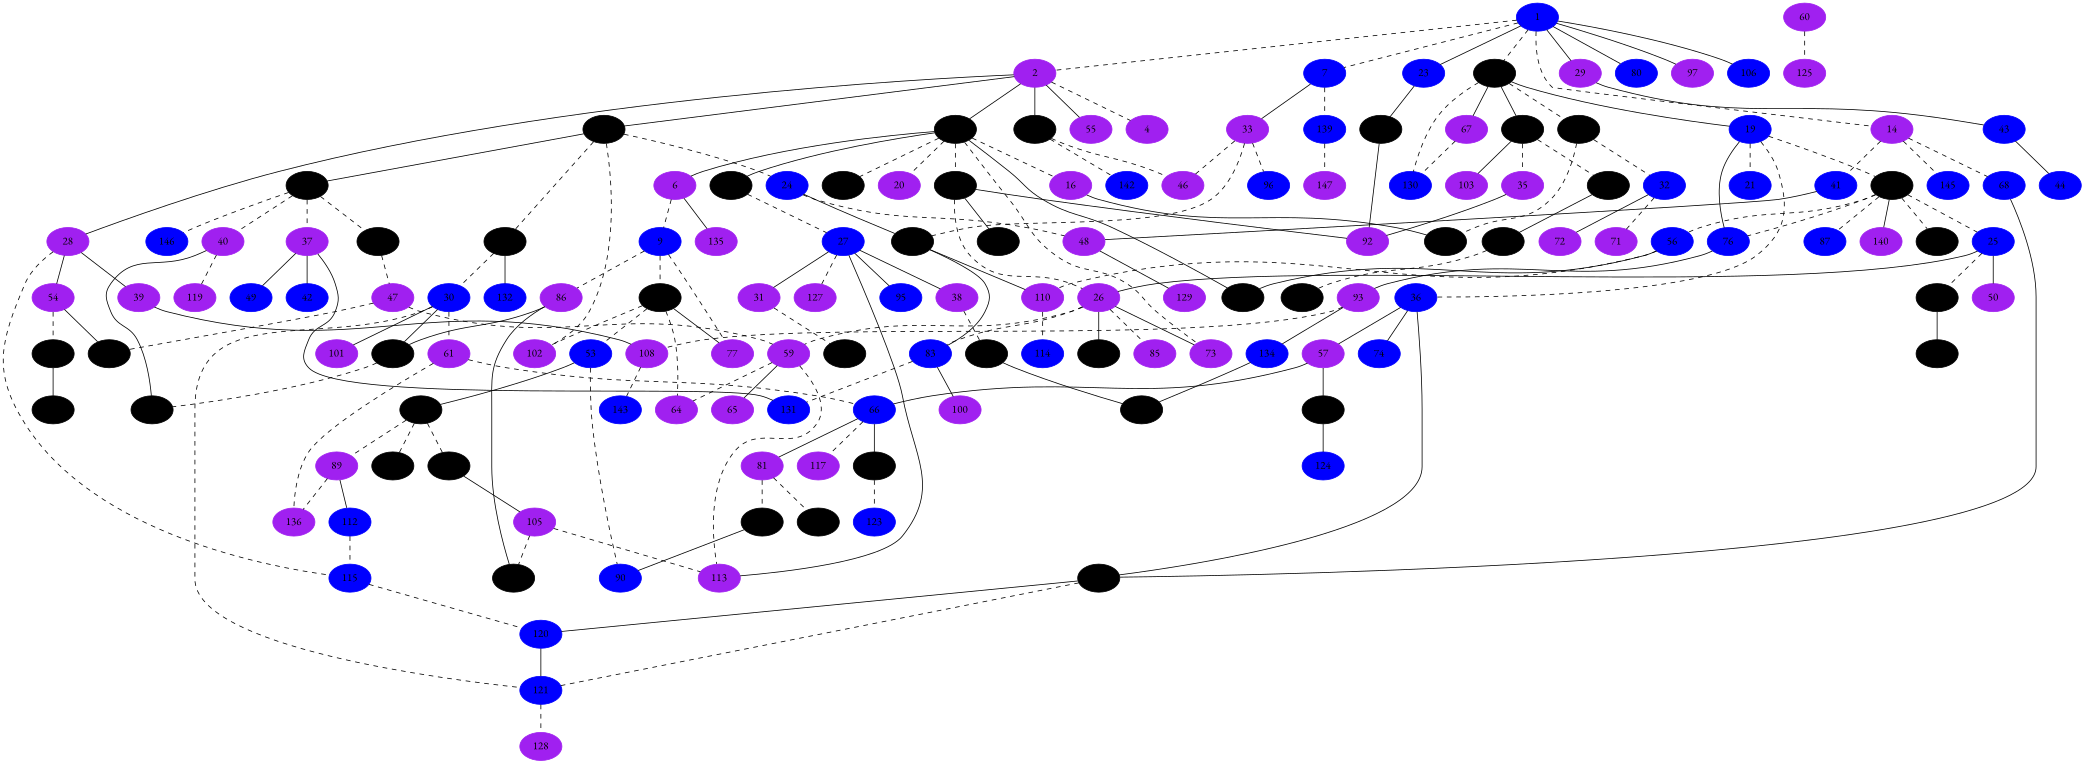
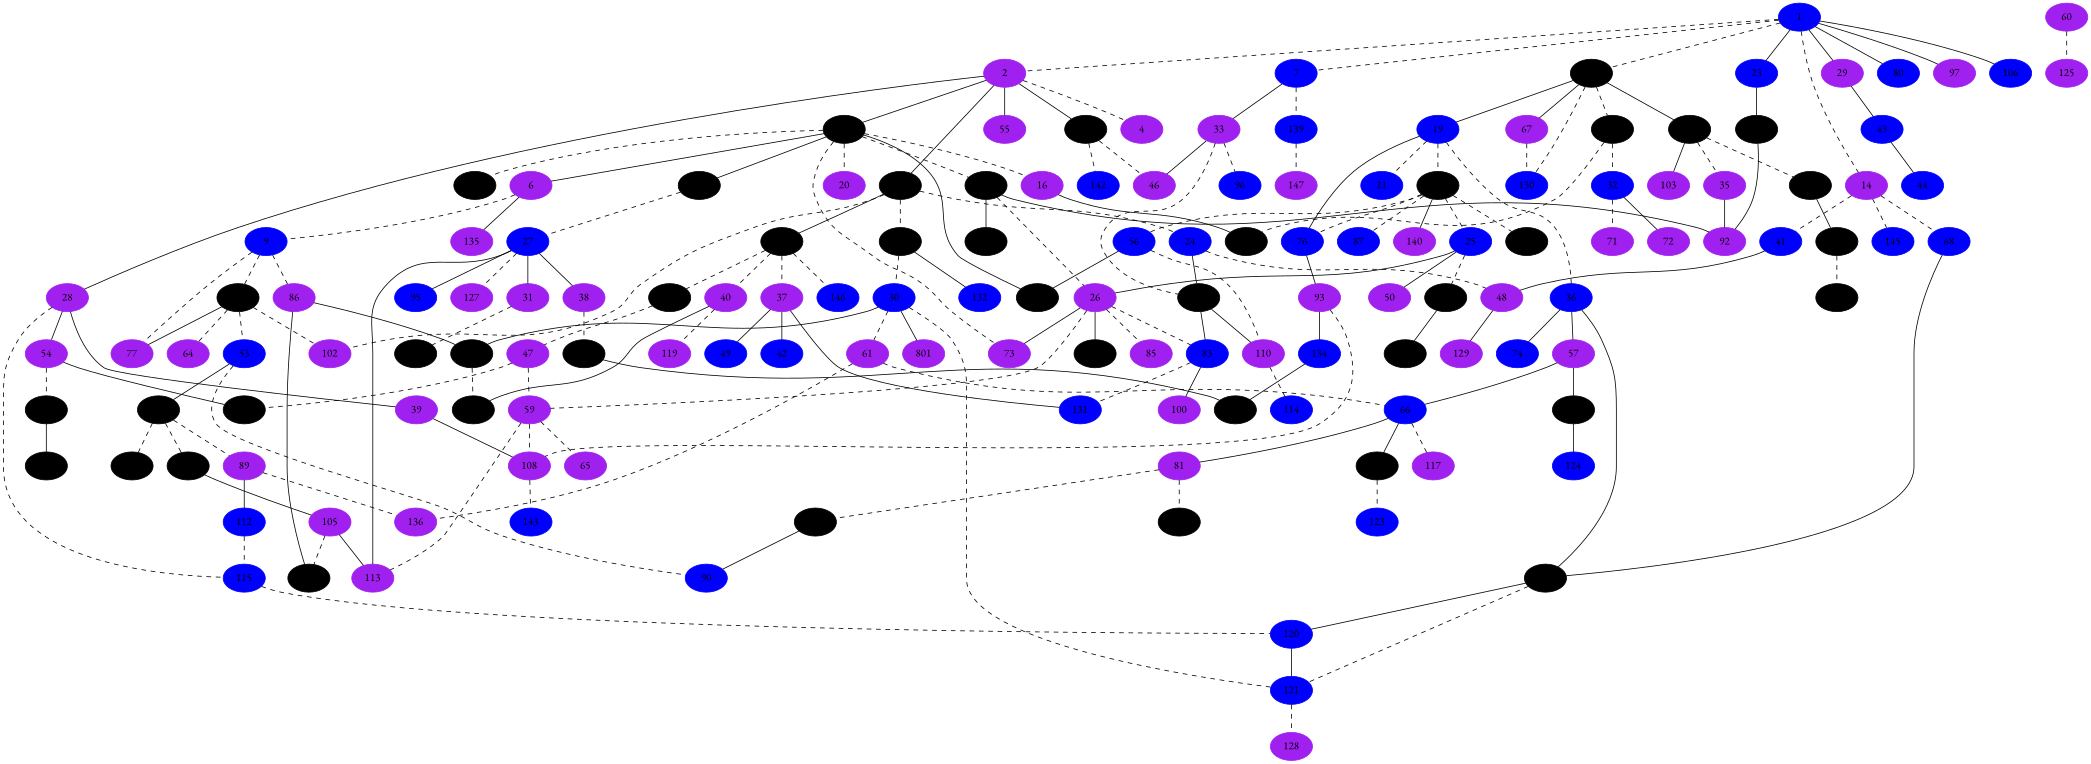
  graph {
    fontname="EB Garamond"
    node [color=purple fontname="EB Garamond" style=filled]
    edge [fontname="EB Garamond" style=dashed]
    1 [color=blue]
    2
    7 [color=blue]
    8 [color=black]
    14
    23 [color=blue]
    29
    80 [color=blue]
    97
    106 [color=blue]
    3 [color=black]
    4
    5 [color=black]
    28
    45 [color=black]
    55
    33
    139 [color=blue]
    12 [color=black]
    18 [color=black]
    19 [color=blue]
    67
    130 [color=blue]
    41 [color=blue]
    68 [color=blue]
    145 [color=blue]
    75 [color=black]
    43 [color=blue]
    10 [color=black]
    15 [color=black]
    24 [color=blue]
    102
    6
    11 [color=black]
    13 [color=black]
    16
    20
    73
    78 [color=black]
    94 [color=black]
    39
    54
    115 [color=blue]
    46
    142 [color=blue]
    30 [color=blue]
    132 [color=blue]
    17 [color=black]
    37
    40
    146 [color=blue]
    48
    63 [color=black]
    9 [color=blue]
    135
    27 [color=blue]
    26
    92
    144 [color=black]
    99 [color=black]
    51 [color=black]
    77
    86
    96 [color=blue]
    147
    35
    79 [color=black]
    103
    32 [color=blue]
    21 [color=blue]
    22 [color=black]
    36 [color=blue]
    76 [color=blue]
    53 [color=blue]
    64
    111 [color=black]
    126 [color=black]
    61
-   101
+   101 [label=801]
    121 [color=blue]
    31
    38
    95 [color=blue]
    113
    127
    91 [color=black]
    59
    69 [color=black]
    83 [color=blue]
    85
    107 [color=black]
    47
    42 [color=blue]
    49 [color=blue]
    131 [color=blue]
    118 [color=black]
    119
    138 [color=black]
    71
    72
    25 [color=blue]
    34 [color=black]
    56 [color=blue]
    87 [color=blue]
    140
    57
    74 [color=blue]
    93
    50
    116 [color=black]
    110
    129
    141 [color=black]
    65
    100
    52 [color=black]
    88 [color=black]
    108
    82 [color=black]
    120 [color=blue]
    44 [color=blue]
    66 [color=blue]
    136
    128
    122 [color=black]
    137 [color=black]
    143 [color=blue]
    58 [color=black]
    90 [color=blue]
    62 [color=black]
    89
    98 [color=black]
    104 [color=black]
    114 [color=blue]
    70 [color=black]
    81
    117
    124 [color=blue]
    112 [color=blue]
    105
    60
    125
    123 [color=blue]
    84 [color=black]
    109 [color=black]
    134 [color=blue]
    133 [color=black]
    1 -- 2
    1 -- 7
    1 -- 8
    1 -- 14
    1 -- 23 [style=solid]
    1 -- 29 [style=solid]
    1 -- 80 [style=solid]
    1 -- 97 [style=solid]
    1 -- 106 [style=solid]
    2 -- 3 [style=solid]
    2 -- 4
    2 -- 5 [style=solid]
    2 -- 28 [style=solid]
    2 -- 45 [style=solid]
    2 -- 55 [style=solid]
    7 -- 33 [style=solid]
    7 -- 139
    8 -- 12 [style=solid]
    8 -- 18
    8 -- 19 [style=solid]
    8 -- 67 [style=solid]
    8 -- 130
    14 -- 41
    14 -- 68
    14 -- 145
    23 -- 75 [style=solid]
    29 -- 43 [style=solid]
    3 -- 10
    3 -- 15 [style=solid]
    3 -- 24
    3 -- 102
    5 -- 6 [style=solid]
    5 -- 11 [style=solid]
    5 -- 13
    5 -- 16
    5 -- 20
    5 -- 73
    5 -- 78
    5 -- 94 [style=solid]
    28 -- 39 [style=solid]
    28 -- 54 [style=solid]
    28 -- 115
    45 -- 46
    45 -- 142
-   33 -- 46
+   33 -- 46 [style=solid]
    33 -- 63
    33 -- 96
    139 -- 147
    12 -- 35
    12 -- 79
    12 -- 103 [style=solid]
    18 -- 99
    18 -- 32
    19 -- 21
    19 -- 22
    19 -- 36
    19 -- 76 [style=solid]
    67 -- 130
    41 -- 48 [style=solid]
    68 -- 107 [style=solid]
    75 -- 92 [style=solid]
    43 -- 44 [style=solid]
    10 -- 30
    10 -- 132 [style=solid]
    15 -- 17
    15 -- 37
    15 -- 40
    15 -- 146
    24 -- 48
    24 -- 63 [style=solid]
    6 -- 9
    6 -- 135 [style=solid]
    11 -- 27
    13 -- 26
    13 -- 92 [style=solid]
    13 -- 144 [style=solid]
    16 -- 99 [style=solid]
    39 -- 108 [style=solid]
    54 -- 138 [style=solid]
    54 -- 82
    115 -- 120
    30 -- 111 [style=solid]
    30 -- 61
    30 -- 101 [style=solid]
    30 -- 121
    17 -- 47
    37 -- 42 [style=solid]
    37 -- 49 [style=solid]
    37 -- 131 [style=solid]
    40 -- 118 [style=solid]
    40 -- 119
    48 -- 129 [style=solid]
    63 -- 83 [style=solid]
    63 -- 110 [style=solid]
    9 -- 51
    9 -- 77
    9 -- 86
    27 -- 31 [style=solid]
    27 -- 38 [style=solid]
    27 -- 95 [style=solid]
    27 -- 113 [style=solid]
    27 -- 127
    26 -- 73 [style=solid]
    26 -- 59
    26 -- 69 [style=solid]
    26 -- 83
    26 -- 85
    51 -- 102
    51 -- 77 [style=solid]
    51 -- 53
    51 -- 64
    86 -- 111 [style=solid]
    86 -- 126 [style=solid]
    35 -- 92 [style=solid]
    79 -- 91 [style=solid]
    32 -- 71
    32 -- 72 [style=solid]
    22 -- 76
    22 -- 25
    22 -- 34
    22 -- 56
    22 -- 87
    22 -- 140 [style=solid]
    36 -- 107 [style=solid]
    36 -- 57 [style=solid]
    36 -- 74 [style=solid]
    76 -- 93 [style=solid]
    53 -- 58 [style=solid]
    53 -- 90
    111 -- 118
    61 -- 66
    61 -- 136
    121 -- 128
    31 -- 52
    38 -- 88
    91 -- 133
-   59 -- 64
+   59 -- 108
    59 -- 113
-   59 -- 65 [style=solid]
+   59 -- 65
    83 -- 131
    83 -- 100 [style=solid]
    107 -- 121
    107 -- 120 [style=solid]
    47 -- 59
    47 -- 138
    25 -- 26 [style=solid]
    25 -- 50 [style=solid]
    25 -- 116
    56 -- 94 [style=solid]
    56 -- 110
    57 -- 66 [style=solid]
    57 -- 122 [style=solid]
    93 -- 108
    93 -- 134 [style=solid]
    116 -- 141 [style=solid]
    110 -- 114
    88 -- 137 [style=solid]
    108 -- 143
    82 -- 104 [style=solid]
    120 -- 121 [style=solid]
    66 -- 70 [style=solid]
    66 -- 81 [style=solid]
    66 -- 117
    122 -- 124 [style=solid]
    58 -- 62
    58 -- 89
    58 -- 98
    89 -- 136
    89 -- 112 [style=solid]
    98 -- 105 [style=solid]
    70 -- 123
    81 -- 84
    81 -- 109
    112 -- 115
    105 -- 126
-   105 -- 113
+   105 -- 113 [style=solid]
    60 -- 125
    84 -- 90 [style=solid]
    134 -- 137 [style=solid]
  }
